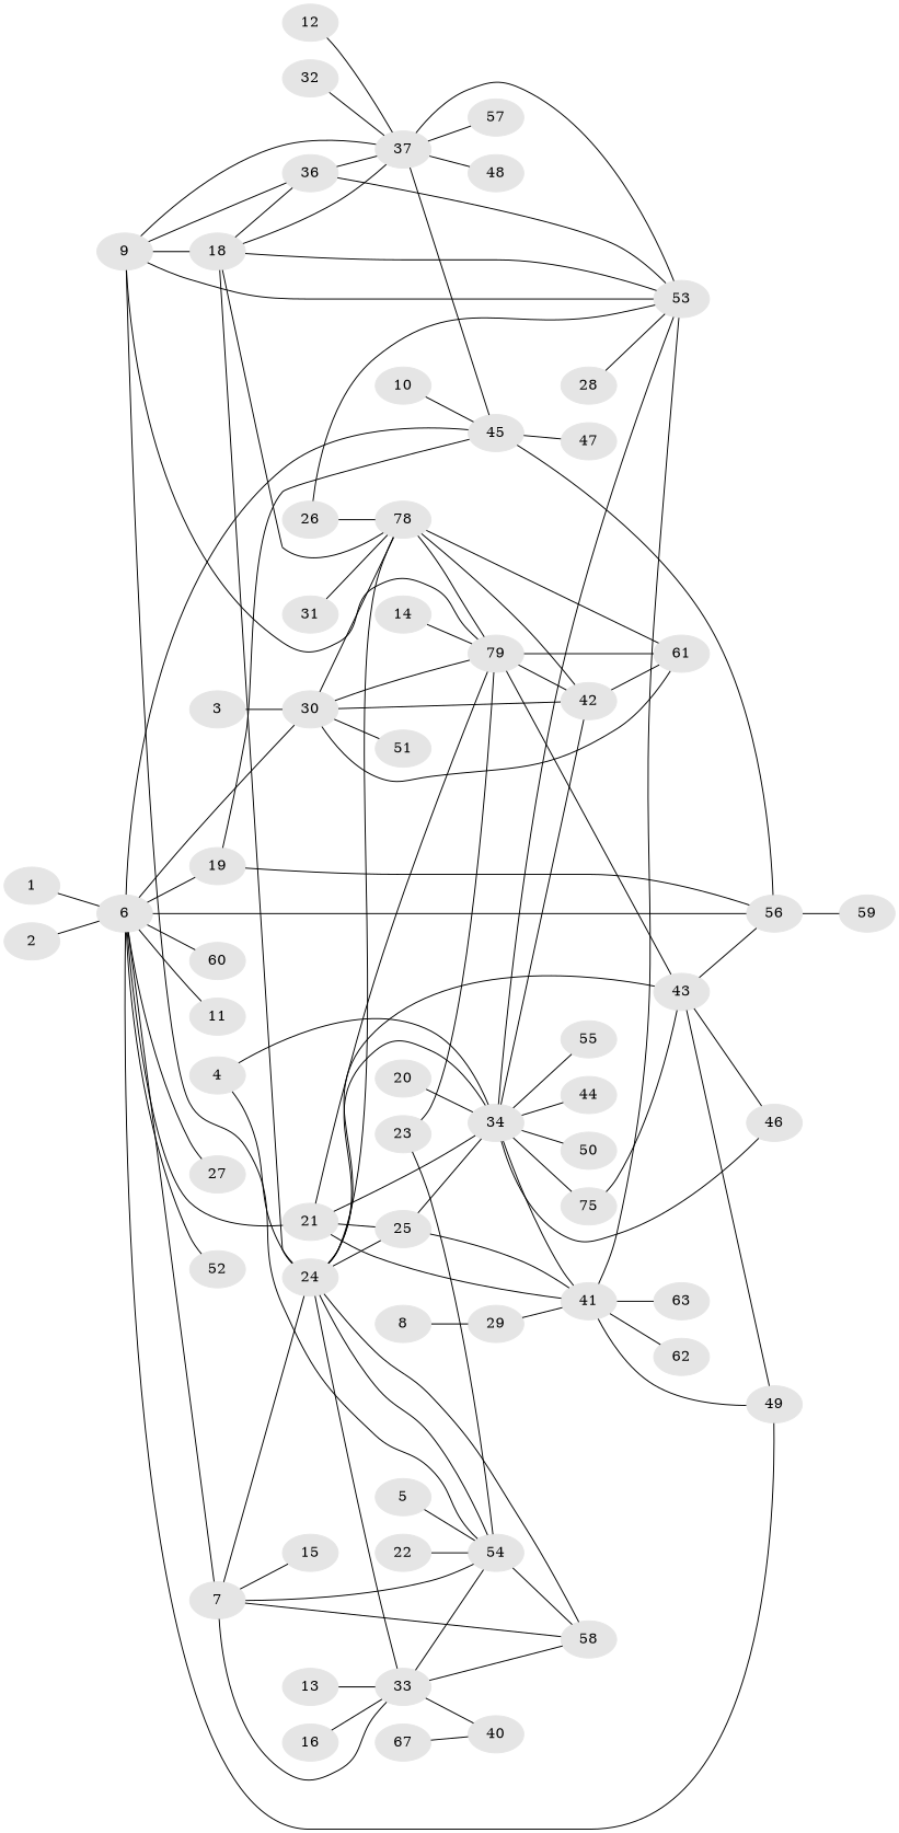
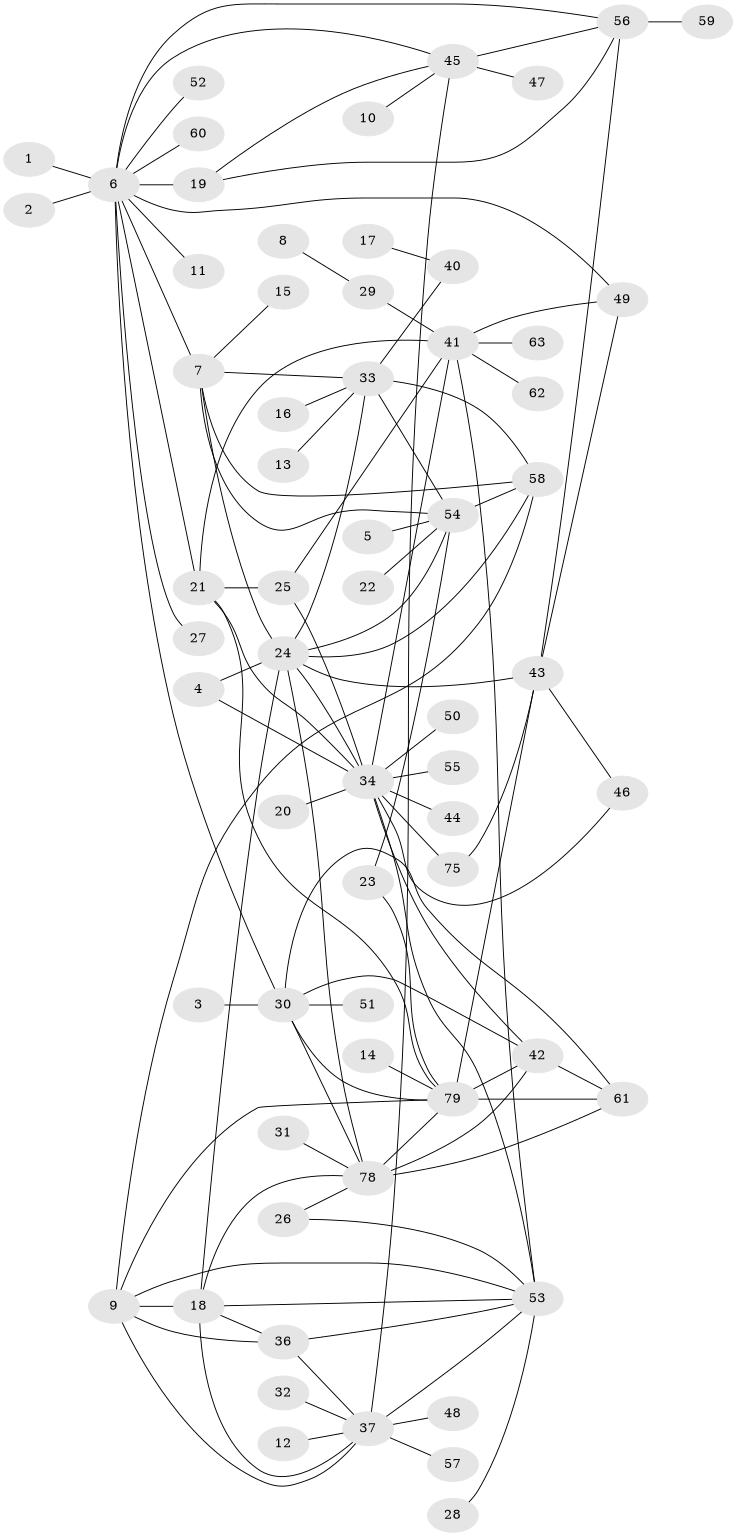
  graph {
    rankdir=LR
    node [color=gray90 style=filled]
    edge [weight=1.0]
    1
    6
    30
    7
    11
    19
    21
    27
    45
    49
    52
    56
    60
    2
    3
    n16 [label=79]
    n17 [label=78]
    42
    51
    61
    4
    24
    34
    54
    33
    58
    25
    43
    53
    41
    n31 [label=75]
    44
    46
    50
    55
    5
    15
    47
    59
    40
    8
    29
    9
    18
    36
    37
    48
    57
    10
    12
    13
    14
    16
-   17 [label=67]
+   17
    20
    62
    63
    22
    23
    26
    28
    31
    32
    1 -- 6
    6 -- 30
    6 -- 7
    6 -- 11
    6 -- 19 [weight=3.0]
    6 -- 21 [weight=2.0]
    6 -- 27
    6 -- 45 [weight=3.0]
    6 -- 49
    6 -- 52
    6 -- 56 [weight=3.0]
    6 -- 60
    30 -- n16 [weight=2.0]
    30 -- n17
    30 -- 42
    30 -- 51
    30 -- 61
    7 -- 24
    7 -- 54
    7 -- 33 [weight=2.0]
    7 -- 58
    7 -- 15
    19 -- 45
    19 -- 56
    21 -- n16
    21 -- 34 [weight=2.0]
    21 -- 25 [weight=4.0]
    21 -- 41 [weight=2.0]
    45 -- 56
    45 -- 47
    56 -- 59
    2 -- 6
    3 -- 30
    n16 -- 42 [weight=2.0]
    n16 -- 61 [weight=2.0]
    n16 -- 43
    n17 -- n16 [weight=2.0]
    n17 -- 42
    n17 -- 61
    42 -- 61
    4 -- 24
    4 -- 34
    24 -- n17
    24 -- 34
    24 -- 54
    24 -- 33 [weight=2.0]
    24 -- 58
-   24 -- 25
    24 -- 43 [weight=2.0]
    34 -- 42 [weight=2.0]
    34 -- 53
    34 -- 41
    34 -- n31
    34 -- 44
    34 -- 46
    34 -- 50
    34 -- 55
    54 -- 58
    33 -- 54 [weight=2.0]
    33 -- 58 [weight=2.0]
    33 -- 40
    25 -- 34 [weight=2.0]
    25 -- 41 [weight=2.0]
    43 -- 49
    43 -- 56
    43 -- 46
    41 -- 49
    41 -- 53
    41 -- 62
    41 -- 63
    n31 -- 43
    5 -- 54
    8 -- 29
    29 -- 41
    9 -- n16
-   9 -- 54
+   9 -- 58
    9 -- 53
    9 -- 18 [weight=2.0]
    9 -- 36
    9 -- 37
    18 -- n17
    18 -- 24
    18 -- 53 [weight=2.0]
    18 -- 36 [weight=2.0]
    18 -- 37 [weight=2.0]
    36 -- 53
    36 -- 37
    37 -- 45
    37 -- 53
    37 -- 48
    37 -- 57
    10 -- 45
    12 -- 37
    13 -- 33
    14 -- n16
    16 -- 33
    17 -- 40
    20 -- 34
    22 -- 54
    23 -- n16
    23 -- 54
    26 -- n17
    26 -- 53
    28 -- 53
    31 -- n17
    32 -- 37
  }
